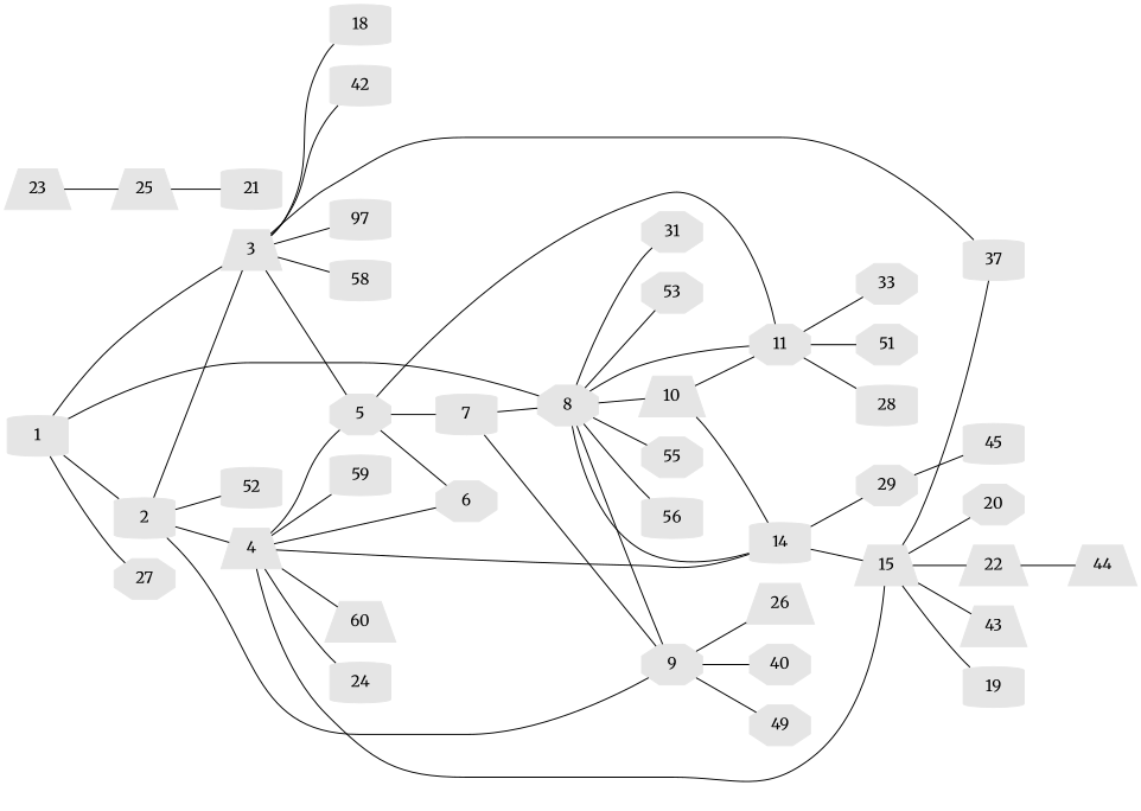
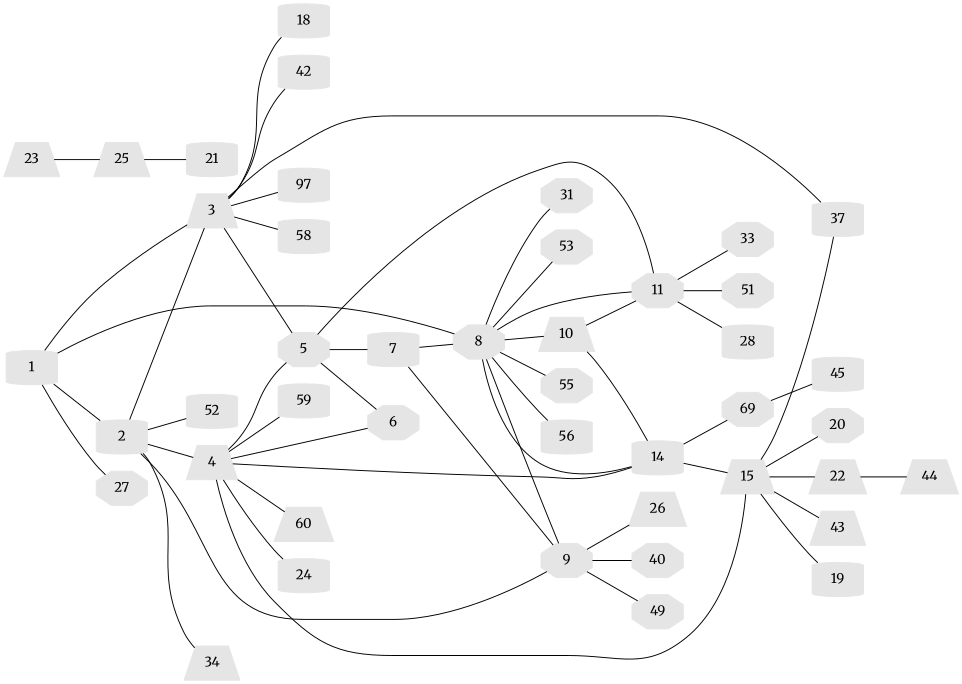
  graph {
    fontname=Merriweather
    rankdir=LR
    node [color=gray90 fontname=Merriweather shape=cylinder style=filled]
    edge [fontname=Merriweather]
    1 [super="+16"]
    2 [super="+48"]
    3 [shape=trapezium super="+39"]
    8 [shape=octagon super="+12"]
    27 [shape=octagon]
    4 [shape=trapezium super="+13"]
    9 [shape=octagon super="+31"]
+   34 [shape=trapezium]
    52
    5 [shape=octagon super="+46"]
    18
    37
    42
    n14 [label=97]
    58
    14 [super="+30"]
    11 [shape=octagon super="+36"]
    10 [shape=trapezium]
    n19 [label=31 shape=octagon]
    53 [shape=octagon]
    55 [shape=octagon]
    56
    6 [shape=octagon super="+35"]
    15 [shape=trapezium super="+17"]
    24
    59
    60 [shape=trapezium]
    26 [shape=trapezium]
    40 [shape=octagon]
    49 [shape=octagon]
    7 [super="+32"]
-   29 [shape=octagon]
+   29 [shape=octagon label=69]
    19
    20 [shape=octagon]
    22 [shape=trapezium]
    43 [shape=trapezium]
    23 [shape=trapezium super="+38"]
    25 [shape=trapezium]
    28 [super="+54"]
    33 [shape=octagon]
    51 [shape=octagon]
    21 [super="+57"]
    45 [super="+50"]
    44 [shape=trapezium]
    1 -- 2
    1 -- 3
    1 -- 8
    1 -- 27
    2 -- 3
    2 -- 4 [weight=2]
    2 -- 9
+   2 -- 34
    2 -- 52
    3 -- 5
    3 -- 18
    3 -- 37
    3 -- 42
    3 -- n14
    3 -- 58
    8 -- 9
    8 -- 14
    8 -- 11
    8 -- 10
    8 -- n19
    8 -- 53
    8 -- 55
    8 -- 56
    4 -- 5
    4 -- 14
    4 -- 6
    4 -- 15
    4 -- 24
    4 -- 59
    4 -- 60
    9 -- 26
    9 -- 40
    9 -- 49
    5 -- 11
    5 -- 6
    5 -- 7
    14 -- 15
    14 -- 29
    11 -- 28
    11 -- 33
    11 -- 51
    10 -- 14
    10 -- 11
    15 -- 37
    15 -- 19
    15 -- 20
    15 -- 22
    15 -- 43
    7 -- 8
    7 -- 9
    29 -- 45
    22 -- 44
    23 -- 25
    25 -- 21
  }
